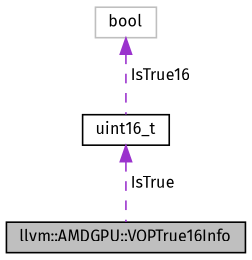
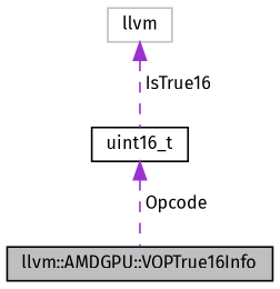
  digraph {
    fontname="Fira Sans"
    node [color=black fontname="Fira Sans" fontsize=10 shape=record]
    edge [color=darkorchid3 dir=back fontname="Fira Sans" fontsize=10 labelfontname=Helvetica labelfontsize=10 style=dashed]
    n1 [fillcolor=grey75 fontcolor=black height=0.2 label="llvm::AMDGPU::VOPTrue16Info" style=filled width=0.4]
    n2 [height=0.2 label=uint16_t width=0.4]
-   n3 [color=grey75 height=0.2 label=bool width=0.4]
-   n2 -> n1 [label=" IsTrue"]
+   n3 [color=grey75 height=0.2 label=llvm width=0.4]
+   n2 -> n1 [label=" Opcode"]
    n3 -> n2 [label=" IsTrue16"]
  }
